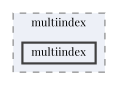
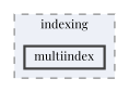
  digraph {
    compound=true
    fontname="Playfair Display"
    n1 [color=grey25 fillcolor="#edf0f7" fontname="Playfair Display" fontsize=10 height=0.2 label=multiindex shape=box style="filled,bold" width=0.4]
    subgraph cluster_1 {
      bgcolor="#edf0f7"
      fontsize=10
-     label=multiindex
+     label=indexing
      pencolor=grey50
      style="filled,dashed"
      n1
    }
  }
